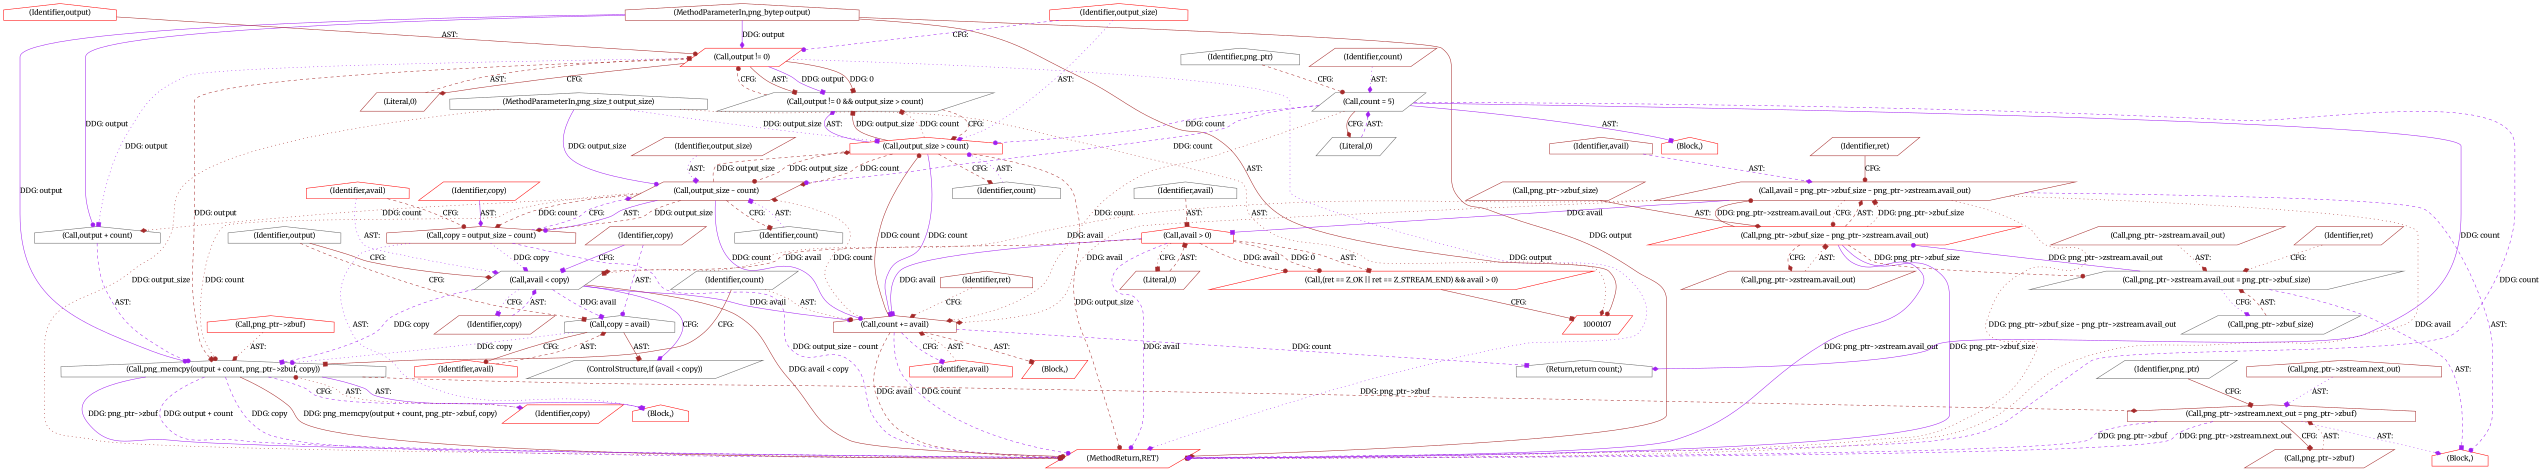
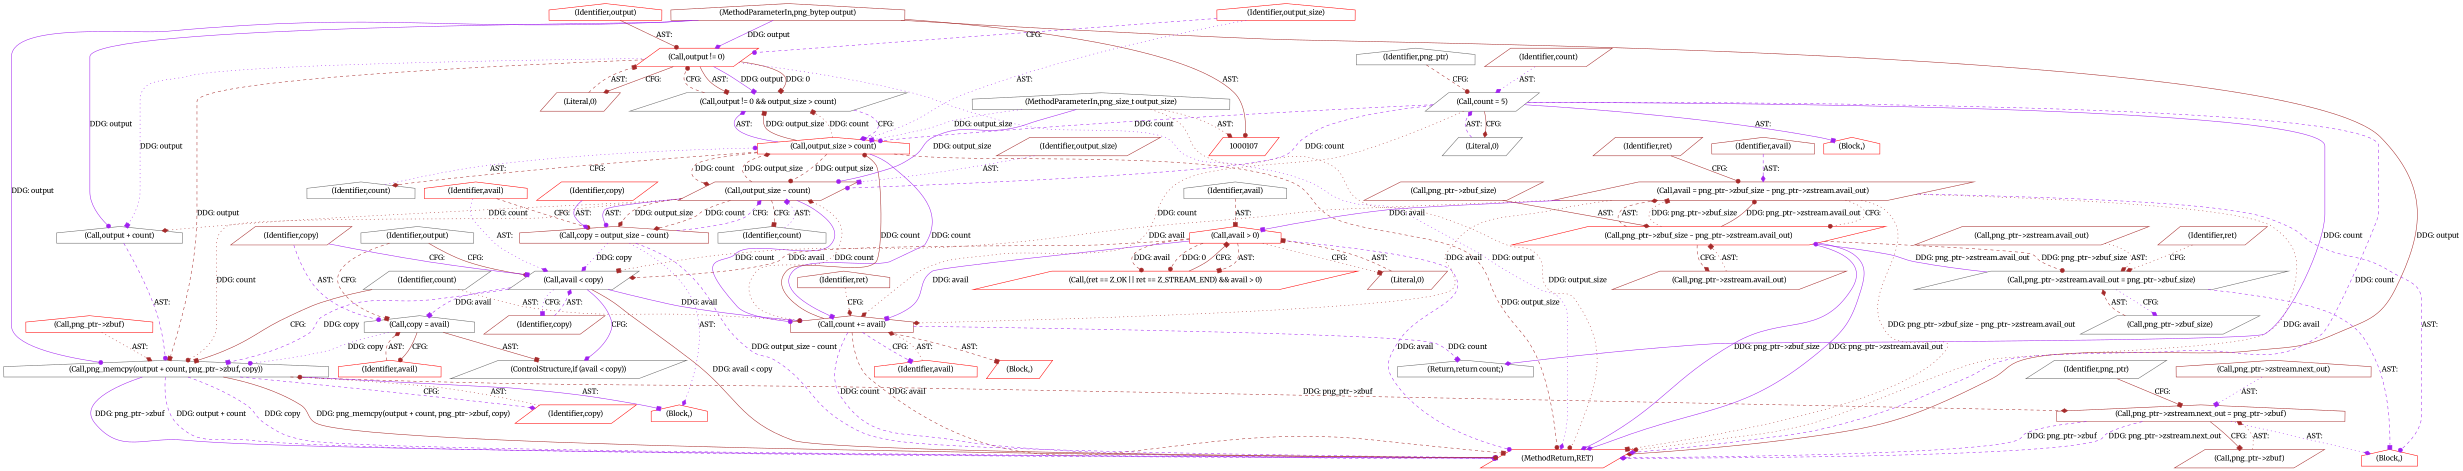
  digraph {
    fontname=Merriweather
    node [color=brown fontname=Merriweather shape=parallelogram]
    edge [arrowhead=diamond color=brown fontname=Merriweather style=dashed]
    n1 [color=gray40 label="(Call,png_memcpy(output + count, png_ptr->zbuf, copy))" shape=house]
    n2 [label="(Call,png_ptr->zstream.next_out = png_ptr->zbuf)" shape=house]
    n3 [color=red label="(MethodReturn,RET)"]
    n4 [color=red label="(Block,)" shape=house]
    n5 [color=red label="(Identifier,copy)"]
    n6 [color=red label="(Block,)" shape=house]
    n7 [label="(Call,png_ptr->zbuf)"]
    n8 [color=red label="(Call,output != 0)"]
    n9 [color=gray40 label="(Call,output + count)" shape=house]
    n10 [label="(Literal,0)"]
    n11 [color=gray40 label="(Call,output != 0 && output_size > count)"]
    n12 [color=red label="(Call,output_size > count)" shape=house]
    n13 [label="(MethodParameterIn,png_bytep output)" shape=house]
    1000107 [color=red]
    n15 [label="(Call,output_size - count)"]
    n16 [label="(Call,count += avail)" shape=house]
    n17 [label="(Call,copy = output_size - count)" shape=house]
    n18 [color=gray40 label="(Identifier,count)" shape=house]
    n19 [color=gray40 label="(Identifier,count)" shape=house]
    n20 [color=gray40 label="(Return,return count;)" shape=house]
    n21 [color=red label="(Identifier,avail)" shape=house]
    n22 [color=red label="(Block,)"]
    n23 [color=gray40 label="(Call,avail < copy)"]
    n24 [color=gray40 label="(MethodParameterIn,png_size_t output_size)" shape=house]
    n25 [color=red label="(Call,avail > 0)" shape=house]
    n26 [label="(Literal,0)"]
    n27 [color=red label="(Call,(ret == Z_OK || ret == Z_STREAM_END) && avail > 0)"]
    n28 [color=gray40 label="(Call,copy = avail)" shape=house]
    n29 [color=gray40 label="(ControlStructure,if (avail < copy))"]
    n30 [label="(Identifier,copy)"]
    n31 [label="(Call,avail = png_ptr->zbuf_size - png_ptr->zstream.avail_out)"]
    n32 [color=red label="(Call,png_ptr->zbuf_size - png_ptr->zstream.avail_out)"]
    n33 [color=gray40 label="(Call,png_ptr->zstream.avail_out = png_ptr->zbuf_size)"]
    n34 [label="(Call,png_ptr->zstream.avail_out)"]
    n35 [color=gray40 label="(Call,png_ptr->zbuf_size)"]
    n36 [color=red label="(Identifier,avail)" shape=house]
    n37 [color=gray40 label="(Call,count = 5)"]
    n38 [color=gray40 label="(Literal,0)"]
    n39 [color=red label="(Block,)" shape=house]
    n40 [label="(Identifier,count)"]
    n41 [color=red label="(Identifier,avail)" shape=house]
    n42 [color=gray40 label="(Identifier,count)"]
    n43 [color=gray40 label="(Identifier,png_ptr)"]
    n44 [label="(Identifier,ret)"]
    n45 [label="(Identifier,avail)" shape=house]
    n46 [color=gray40 label="(Identifier,output)" shape=house]
    n47 [label="(Call,png_ptr->zstream.next_out)" shape=house]
    n48 [color=gray40 label="(Identifier,avail)" shape=house]
    n49 [label="(Call,png_ptr->zbuf_size)"]
    n50 [color=red label="(Identifier,copy)"]
    n51 [label="(Call,png_ptr->zstream.avail_out)"]
    n52 [label="(Identifier,ret)" shape=house]
    n53 [color=red label="(Identifier,output)" shape=house]
    n54 [color=red label="(Identifier,output_size)" shape=house]
    n55 [label="(Identifier,ret)"]
    n56 [label="(Identifier,copy)"]
    n57 [label="(Identifier,output_size)"]
    n58 [color=red label="(Call,png_ptr->zbuf)" shape=house]
    n59 [color=gray40 label="(Identifier,png_ptr)" shape=house]
    n1 -> n2 [label="DDG: png_ptr->zbuf"]
    n1 -> n3 [color=purple label="DDG: output + count"]
    n1 -> n3 [arrowhead=box color=purple label="DDG: copy"]
    n1 -> n3 [arrowhead=dot label="DDG: png_memcpy(output + count, png_ptr->zbuf, copy)" style=solid]
    n1 -> n3 [arrowhead=dot color=purple label="DDG: png_ptr->zbuf" style=solid]
    n1 -> n4 [arrowhead=box color=purple label="AST: " style=solid]
    n1 -> n5 [color=purple label="CFG: "]
    n2 -> n3 [color=purple label="DDG: png_ptr->zstream.next_out"]
    n2 -> n3 [color=purple label="DDG: png_ptr->zbuf"]
    n2 -> n6 [color=purple label="AST: " style=dotted]
    n2 -> n7 [arrowhead=box label="CFG: " style=solid]
    n5 -> n1 [arrowhead=dot label="AST: " style=dotted]
    n7 -> n2 [label="AST: " style=dotted]
    n8 -> n1 [arrowhead=box label="DDG: output"]
    n8 -> n3 [color=purple label="DDG: output" style=dotted]
    n8 -> n9 [arrowhead=box color=purple label="DDG: output" style=dotted]
    n8 -> n10 [label="CFG: " style=solid]
    n8 -> n11 [arrowhead=box label="AST: " style=solid]
    n8 -> n11 [arrowhead=box color=purple label="DDG: output" style=solid]
    n8 -> n11 [arrowhead=box label="DDG: 0" style=solid]
    n9 -> n1 [arrowhead=dot color=purple label="AST: "]
    n10 -> n8 [arrowhead=box label="AST: "]
    n11 -> n8 [arrowhead=dot label="CFG: "]
-   n11 -> n12 [label="CFG: "]
+   n11 -> n12 [color=purple label="CFG: "]
    n12 -> n3 [arrowhead=dot label="DDG: output_size"]
    n12 -> n11 [color=purple label="AST: " style=solid]
    n12 -> n11 [arrowhead=box label="DDG: output_size" style=solid]
    n12 -> n11 [arrowhead=box label="DDG: count" style=dotted]
    n12 -> n15 [arrowhead=dot label="DDG: output_size"]
    n12 -> n15 [label="DDG: count"]
    n12 -> n16 [arrowhead=box color=purple label="DDG: count" style=solid]
    n12 -> n19 [label="CFG: "]
    n13 -> n1 [arrowhead=dot color=purple label="DDG: output" style=solid]
    n13 -> n3 [label="DDG: output" style=solid]
    n13 -> n8 [color=purple label="DDG: output" style=solid]
    n13 -> n9 [arrowhead=dot color=purple label="DDG: output" style=solid]
    n13 -> 1000107 [arrowhead=dot label="AST: " style=solid]
    n15 -> n1 [arrowhead=dot label="DDG: count" style=dotted]
    n15 -> n9 [label="DDG: count" style=dotted]
    n15 -> n12 [label="DDG: output_size"]
    n15 -> n16 [arrowhead=dot color=purple label="DDG: count" style=solid]
    n15 -> n17 [arrowhead=dot color=purple label="AST: " style=solid]
    n15 -> n17 [label="DDG: output_size"]
    n15 -> n17 [label="DDG: count"]
    n15 -> n18 [arrowhead=box label="CFG: "]
    n16 -> n3 [arrowhead=box label="DDG: avail"]
    n16 -> n3 [arrowhead=dot color=purple label="DDG: count"]
    n16 -> n12 [arrowhead=dot label="DDG: count" style=solid]
    n16 -> n15 [label="DDG: count" style=dotted]
    n16 -> n20 [arrowhead=box color=purple label="DDG: count"]
    n16 -> n21 [arrowhead=box color=purple label="CFG: "]
    n16 -> n22 [arrowhead=box label="AST: "]
    n17 -> n3 [arrowhead=dot color=purple label="DDG: output_size - count"]
    n17 -> n4 [color=purple label="AST: " style=dotted]
    n17 -> n15 [color=purple label="CFG: "]
    n17 -> n23 [color=purple label="DDG: copy" style=dotted]
    n18 -> n15 [arrowhead=box color=purple label="AST: " style=dotted]
    n19 -> n12 [arrowhead=dot color=purple label="AST: " style=dotted]
    n21 -> n16 [label="AST: " style=dotted]
    n23 -> n1 [arrowhead=box color=purple label="DDG: copy"]
    n23 -> n3 [arrowhead=dot label="DDG: avail < copy" style=solid]
    n23 -> n16 [arrowhead=dot color=purple label="DDG: avail" style=solid]
    n23 -> n28 [arrowhead=box color=purple label="DDG: avail"]
    n23 -> n29 [color=purple label="CFG: " style=solid]
    n23 -> n30 [arrowhead=box color=purple label="CFG: " style=dotted]
    n24 -> n3 [arrowhead=dot label="DDG: output_size" style=dotted]
    n24 -> n12 [arrowhead=box color=purple label="DDG: output_size" style=dotted]
    n24 -> 1000107 [label="AST: " style=dotted]
    n24 -> n15 [arrowhead=dot color=purple label="DDG: output_size" style=solid]
    n25 -> n3 [arrowhead=dot color=purple label="DDG: avail"]
    n25 -> n16 [arrowhead=box color=purple label="DDG: avail" style=solid]
    n25 -> n23 [label="DDG: avail"]
    n25 -> n26 [arrowhead=box label="CFG: " style=dotted]
    n25 -> n27 [arrowhead=box label="AST: "]
    n25 -> n27 [arrowhead=dot label="DDG: avail"]
    n25 -> n27 [arrowhead=dot label="DDG: 0"]
    n26 -> n25 [arrowhead=box label="AST: "]
-   n27 -> 1000107 [arrowhead=box label="CFG: " style=solid]
+   n27 -> n25 [arrowhead=box label="CFG: " style=solid]
    n28 -> n1 [arrowhead=dot color=purple label="DDG: copy" style=dotted]
    n28 -> n29 [arrowhead=box label="AST: " style=solid]
    n28 -> n36 [arrowhead=dot label="CFG: " style=solid]
    n30 -> n23 [color=purple label="AST: "]
    n31 -> n3 [arrowhead=box label="DDG: png_ptr->zbuf_size - png_ptr->zstream.avail_out" style=dotted]
    n31 -> n3 [arrowhead=dot label="DDG: avail" style=dotted]
    n31 -> n6 [arrowhead=dot color=purple label="AST: "]
    n31 -> n16 [label="DDG: avail" style=dotted]
    n31 -> n23 [arrowhead=box label="DDG: avail" style=dotted]
    n31 -> n25 [arrowhead=box color=purple label="DDG: avail" style=solid]
    n31 -> n32 [arrowhead=dot label="CFG: " style=dotted]
    n32 -> n3 [color=purple label="DDG: png_ptr->zbuf_size" style=solid]
    n32 -> n3 [color=purple label="DDG: png_ptr->zstream.avail_out" style=solid]
    n32 -> n31 [label="AST: "]
    n32 -> n31 [arrowhead=box label="DDG: png_ptr->zbuf_size" style=dotted]
    n32 -> n31 [arrowhead=dot label="DDG: png_ptr->zstream.avail_out" style=solid]
    n32 -> n33 [arrowhead=dot label="DDG: png_ptr->zbuf_size"]
    n32 -> n34 [label="CFG: "]
    n33 -> n6 [arrowhead=box color=purple label="AST: "]
    n33 -> n32 [arrowhead=dot color=purple label="DDG: png_ptr->zstream.avail_out" style=solid]
    n33 -> n35 [color=purple label="CFG: " style=dotted]
    n34 -> n32 [arrowhead=box label="AST: " style=dotted]
    n35 -> n33 [label="AST: "]
    n36 -> n28 [label="AST: "]
    n37 -> n3 [color=purple label="DDG: count"]
    n37 -> n12 [arrowhead=dot color=purple label="DDG: count"]
    n37 -> n15 [arrowhead=dot color=purple label="DDG: count"]
    n37 -> n16 [label="DDG: count" style=dotted]
    n37 -> n20 [color=purple label="DDG: count" style=solid]
    n37 -> n38 [label="CFG: " style=solid]
    n37 -> n39 [arrowhead=box color=purple label="AST: " style=solid]
    n38 -> n37 [color=purple label="AST: "]
    n40 -> n37 [color=purple label="AST: " style=dotted]
    n41 -> n17 [arrowhead=dot label="CFG: "]
    n41 -> n23 [color=purple label="AST: " style=dotted]
    n42 -> n1 [arrowhead=box label="CFG: " style=solid]
    n42 -> n16 [arrowhead=dot label="AST: " style=dotted]
    n43 -> n2 [arrowhead=box label="CFG: " style=solid]
    n44 -> n31 [arrowhead=dot label="CFG: " style=solid]
    n45 -> n31 [color=purple label="AST: "]
    n46 -> n23 [label="CFG: " style=solid]
    n46 -> n28 [arrowhead=box label="CFG: "]
    n47 -> n2 [arrowhead=box color=purple label="AST: " style=dotted]
    n48 -> n25 [arrowhead=box label="AST: "]
    n49 -> n32 [label="AST: " style=solid]
    n50 -> n17 [color=purple label="AST: " style=solid]
    n51 -> n33 [label="AST: " style=dotted]
    n52 -> n16 [label="CFG: " style=dotted]
    n53 -> n8 [arrowhead=dot label="AST: " style=solid]
    n54 -> n8 [arrowhead=dot color=purple label="CFG: "]
    n54 -> n12 [color=purple label="AST: " style=dotted]
    n55 -> n33 [label="CFG: " style=dotted]
    n56 -> n23 [arrowhead=box color=purple label="CFG: " style=solid]
    n56 -> n28 [arrowhead=dot color=purple label="AST: "]
    n57 -> n15 [arrowhead=box color=purple label="AST: " style=dotted]
    n58 -> n1 [label="AST: " style=dotted]
    n59 -> n37 [arrowhead=dot label="CFG: "]
  }
